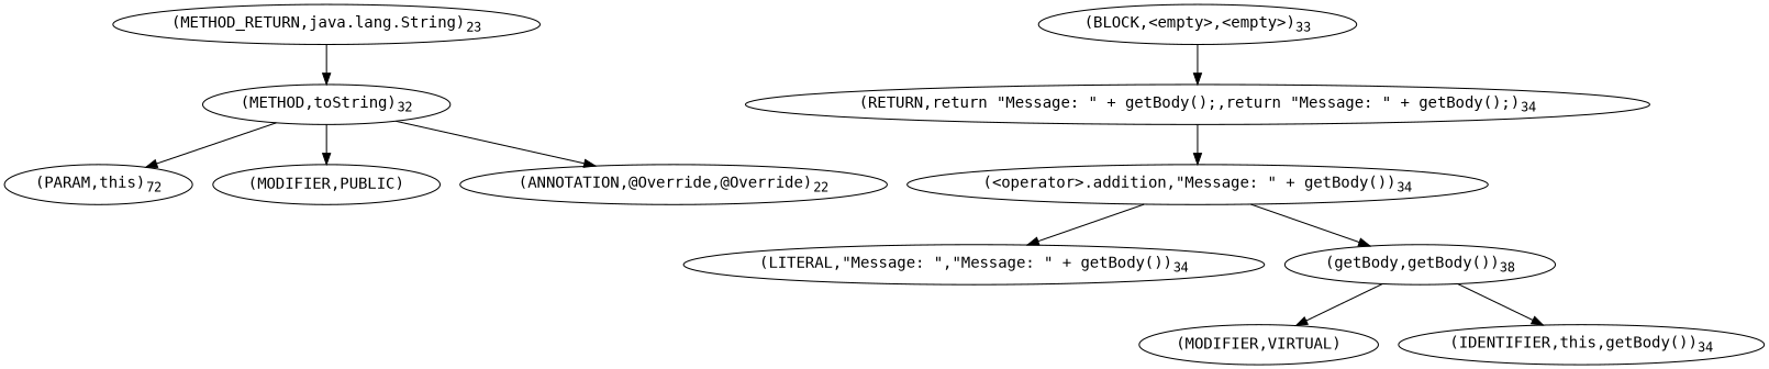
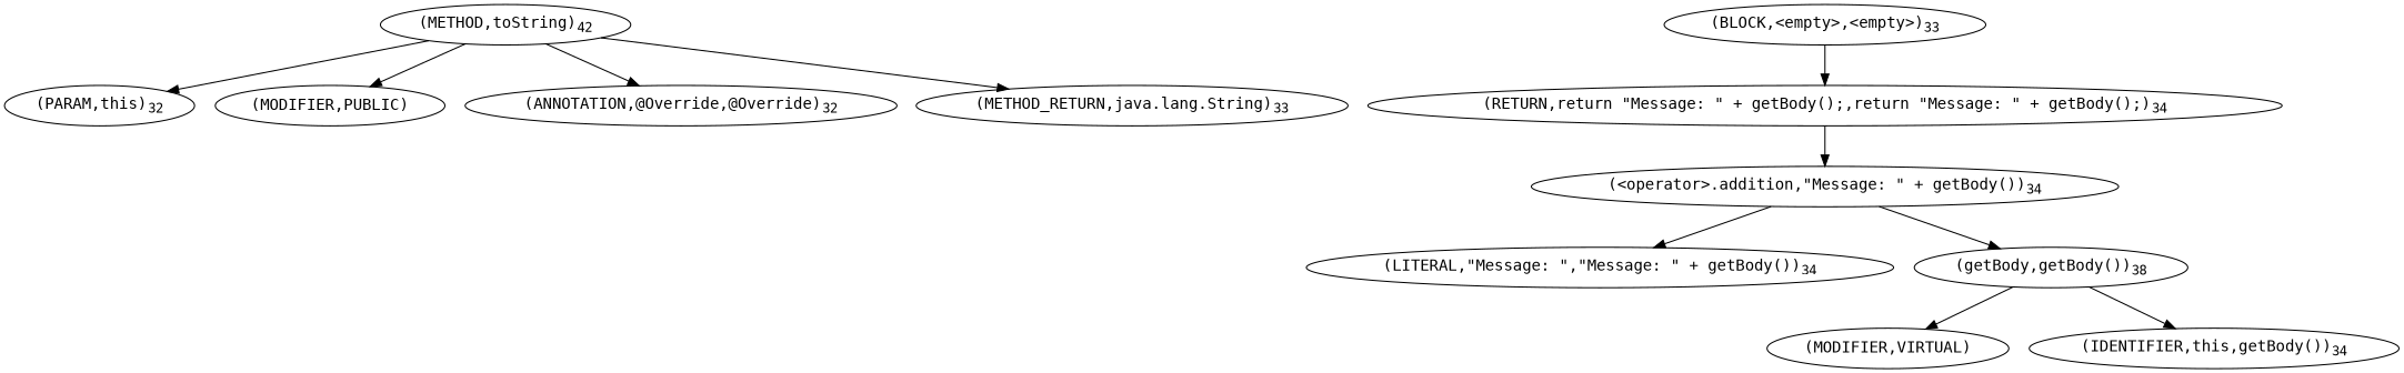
  digraph {
    fontname="DejaVu Sans Mono"
    node [fontname="DejaVu Sans Mono"]
    edge [fontname="DejaVu Sans Mono"]
-   n1 [label=<(METHOD,toString)<SUB>32</SUB>>]
-   n2 [label=<(PARAM,this)<SUB>72</SUB>>]
+   n1 [label=<(METHOD,toString)<SUB>42</SUB>>]
+   n2 [label=<(PARAM,this)<SUB>32</SUB>>]
    n3 [label=<(MODIFIER,PUBLIC)>]
-   n4 [label=<(ANNOTATION,@Override,@Override)<SUB>22</SUB>>]
-   n5 [label=<(METHOD_RETURN,java.lang.String)<SUB>23</SUB>>]
+   n4 [label=<(ANNOTATION,@Override,@Override)<SUB>32</SUB>>]
+   n5 [label=<(METHOD_RETURN,java.lang.String)<SUB>33</SUB>>]
    n6 [label=<(BLOCK,&lt;empty&gt;,&lt;empty&gt;)<SUB>33</SUB>>]
    n7 [label=<(RETURN,return &quot;Message: &quot; + getBody();,return &quot;Message: &quot; + getBody();)<SUB>34</SUB>>]
    n8 [label=<(MODIFIER,VIRTUAL)>]
    n9 [label=<(&lt;operator&gt;.addition,&quot;Message: &quot; + getBody())<SUB>34</SUB>>]
    n10 [label=<(LITERAL,&quot;Message: &quot;,&quot;Message: &quot; + getBody())<SUB>34</SUB>>]
    n11 [label=<(getBody,getBody())<SUB>38</SUB>>]
    n12 [label=<(IDENTIFIER,this,getBody())<SUB>34</SUB>>]
    n1 -> n2
    n1 -> n3
    n1 -> n4
-   n5 -> n1
+   n1 -> n5
    n6 -> n7
    n7 -> n9
    n9 -> n10
    n9 -> n11
    n11 -> n8
    n11 -> n12
  }
